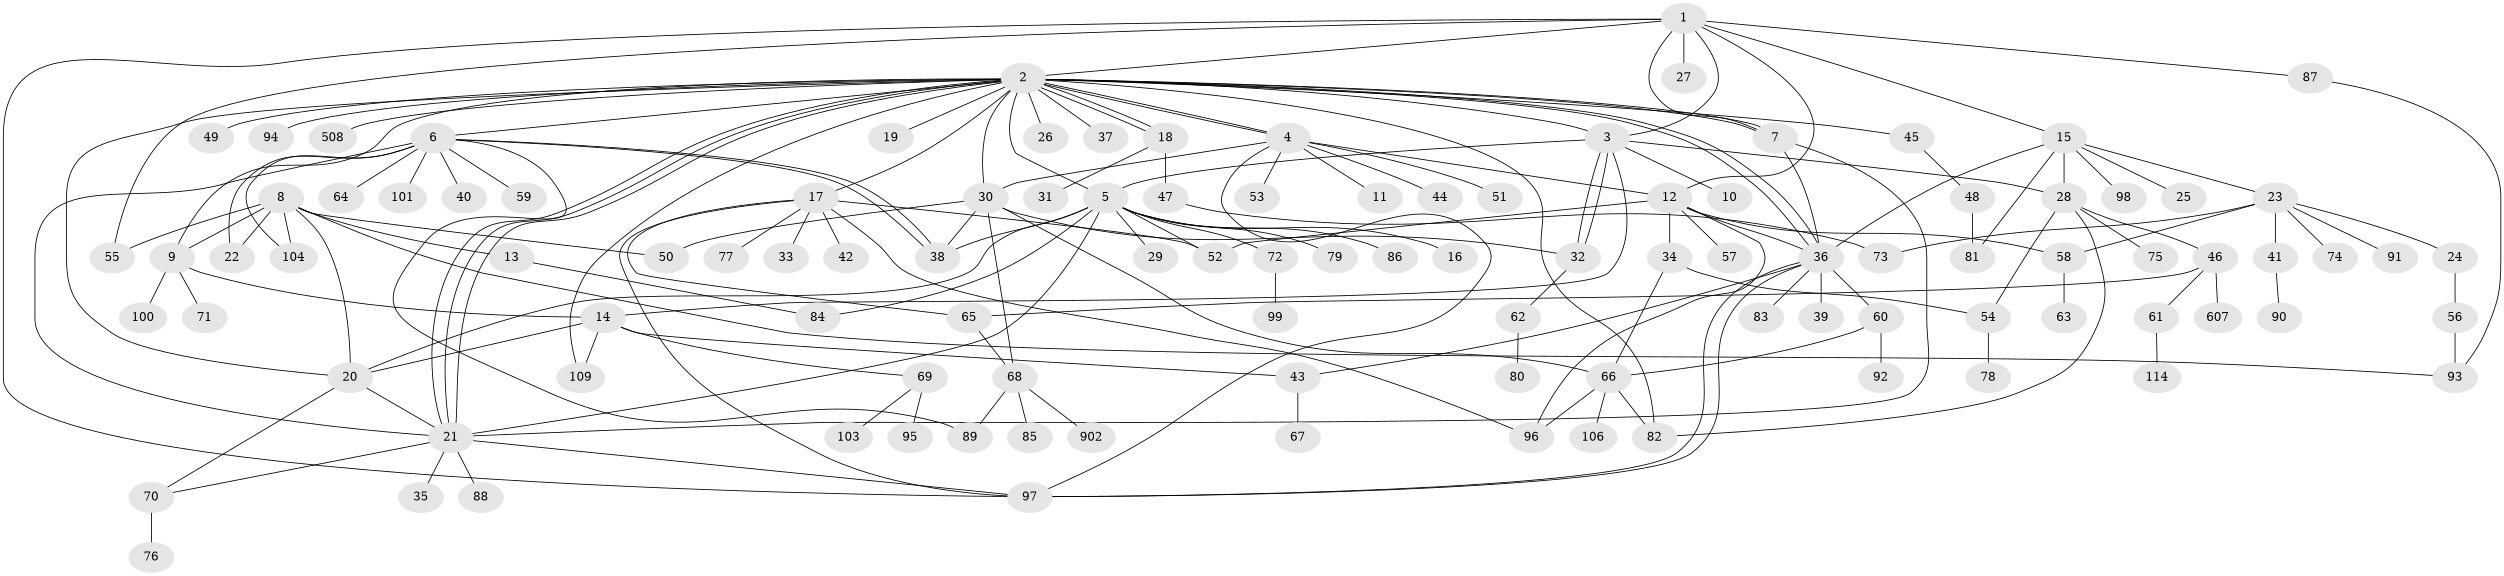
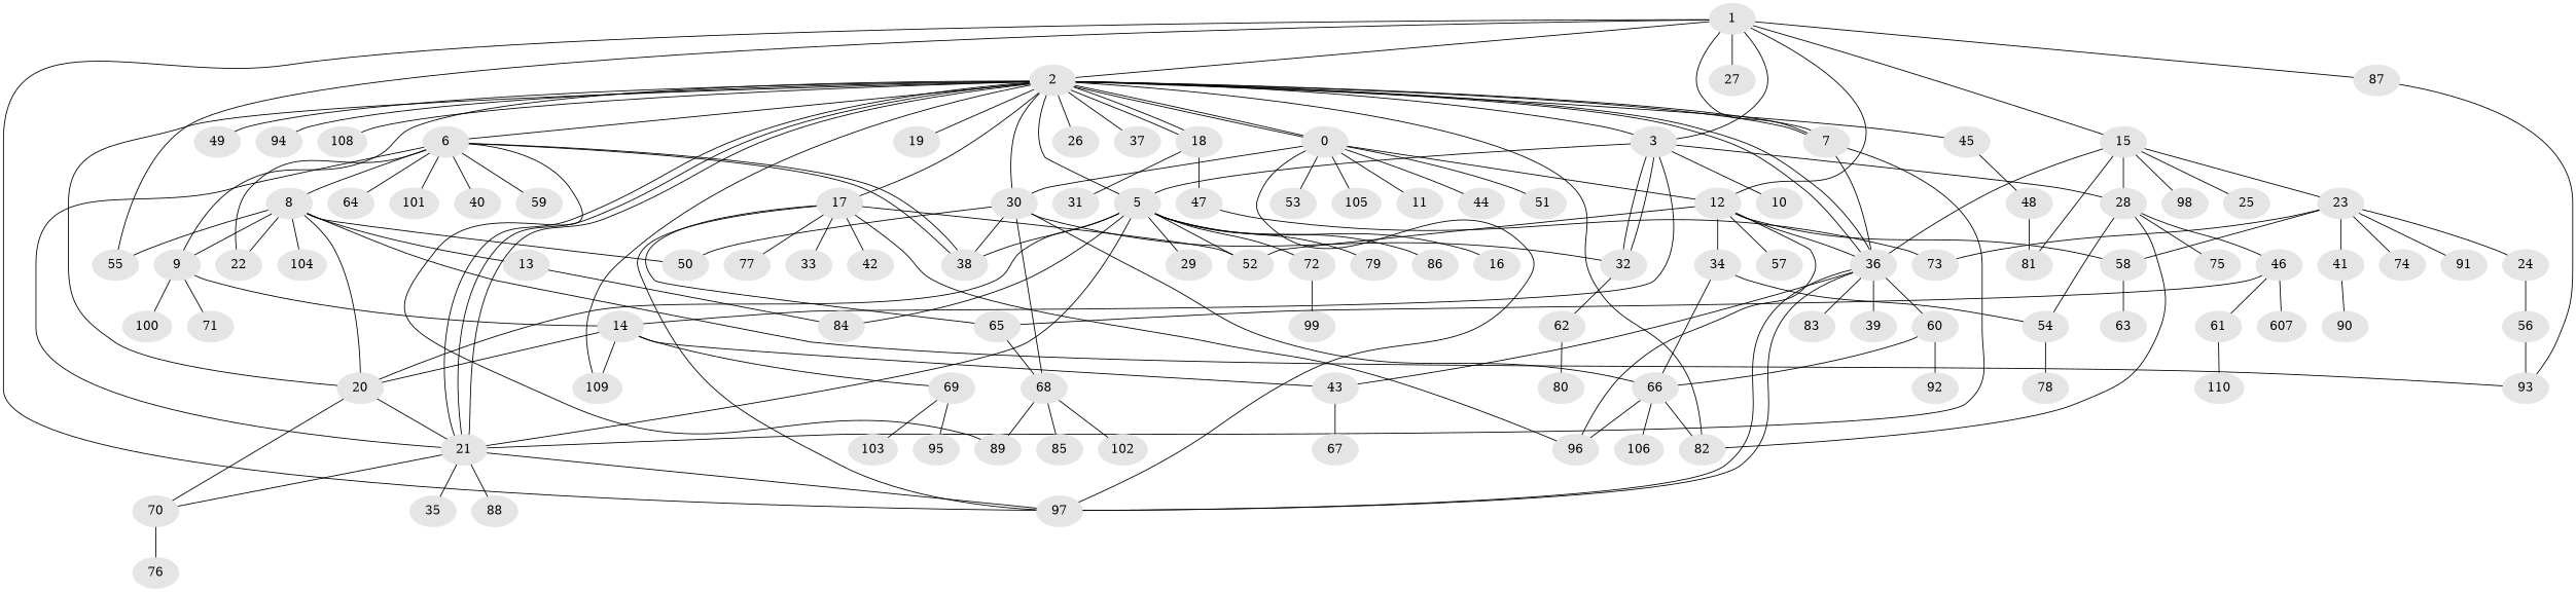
  graph {
    node [color=gray90 style=filled]
    1
    2
    3
    7
    15
    27
    55
    87
    97
    12
-   4
+   4 [label=0]
    5
    6
    9
    17
    18
    19
    20
    21
    26
    30
    36
    37
    45
    49
    82
    94
-   108 [label=508]
+   108
    109
    10
    14
    28
    32
    23
    25
    81
    98
    93
    11
    44
    51
    53
+   105
    16
    29
    38
    52
    72
    79
    84
    86
    8
    22
    40
    59
    64
    89
    101
    71
    100
    34
    57
    58
    96
    33
    42
    65
    77
    31
    47
    70
    35
    88
    50
    66
    68
    43
    39
    60
    83
    48
    69
    46
    54
    75
    62
    99
    13
    104
    63
    67
    95
    103
    24
    41
    73
    74
    91
    76
    56
    90
    61
    n103 [label=607]
    78
    106
    85
-   102 [label=902]
+   102
    80
    92
-   110 [label=114]
+   110
    1 -- 2
    1 -- 3
    1 -- 7
    1 -- 15
    1 -- 27
    1 -- 55
    1 -- 87
    1 -- 97
    1 -- 12
    2 -- 3
    2 -- 7
    2 -- 7
    2 -- 4
    2 -- 4
    2 -- 5
    2 -- 6
    2 -- 9
    2 -- 17
    2 -- 18
    2 -- 18
    2 -- 19
    2 -- 20
    2 -- 21
    2 -- 21
    2 -- 21
    2 -- 26
    2 -- 30
    2 -- 36
    2 -- 36
    2 -- 37
    2 -- 45
    2 -- 49
    2 -- 82
    2 -- 94
    2 -- 108
    2 -- 109
    3 -- 5
    3 -- 10
    3 -- 14
    3 -- 28
    3 -- 32
    3 -- 32
    7 -- 21
    7 -- 36
    15 -- 36
    15 -- 28
    15 -- 23
    15 -- 25
    15 -- 81
    15 -- 98
    87 -- 93
    12 -- 36
    12 -- 52
    12 -- 34
    12 -- 57
    12 -- 58
    12 -- 96
    4 -- 97
    4 -- 12
    4 -- 30
    4 -- 11
    4 -- 44
    4 -- 51
    4 -- 53
+   4 -- 105
    5 -- 20
    5 -- 21
    5 -- 16
    5 -- 29
    5 -- 38
    5 -- 52
    5 -- 72
    5 -- 79
    5 -- 84
    5 -- 86
    6 -- 21
    6 -- 38
    6 -- 38
-   6 -- 104
+   6 -- 8
    6 -- 22
    6 -- 40
    6 -- 59
    6 -- 64
    6 -- 89
    6 -- 101
    9 -- 14
    9 -- 71
    9 -- 100
    17 -- 97
    17 -- 52
    17 -- 96
    17 -- 33
    17 -- 42
    17 -- 65
    17 -- 77
    18 -- 31
    18 -- 47
    20 -- 21
    20 -- 70
    21 -- 97
    21 -- 70
    21 -- 35
    21 -- 88
    30 -- 32
    30 -- 38
    30 -- 50
    30 -- 66
    30 -- 68
    36 -- 97
    36 -- 97
    36 -- 43
    36 -- 39
    36 -- 60
    36 -- 83
    45 -- 48
    14 -- 20
    14 -- 109
    14 -- 43
    14 -- 69
    28 -- 82
    28 -- 46
    28 -- 54
    28 -- 75
    32 -- 62
    23 -- 58
    23 -- 24
    23 -- 41
    23 -- 73
    23 -- 74
    23 -- 91
    72 -- 99
    8 -- 55
    8 -- 9
    8 -- 20
    8 -- 93
    8 -- 22
    8 -- 50
    8 -- 13
    8 -- 104
    34 -- 66
    34 -- 54
    58 -- 63
    65 -- 68
    47 -- 73
    70 -- 76
    66 -- 82
    66 -- 96
    66 -- 106
    68 -- 89
    68 -- 85
    68 -- 102
    43 -- 67
    60 -- 66
    60 -- 92
    48 -- 81
    69 -- 95
    69 -- 103
    46 -- 65
    46 -- 61
    46 -- n103
    54 -- 78
    62 -- 80
    13 -- 84
    24 -- 56
    41 -- 90
    56 -- 93
    61 -- 110
  }
